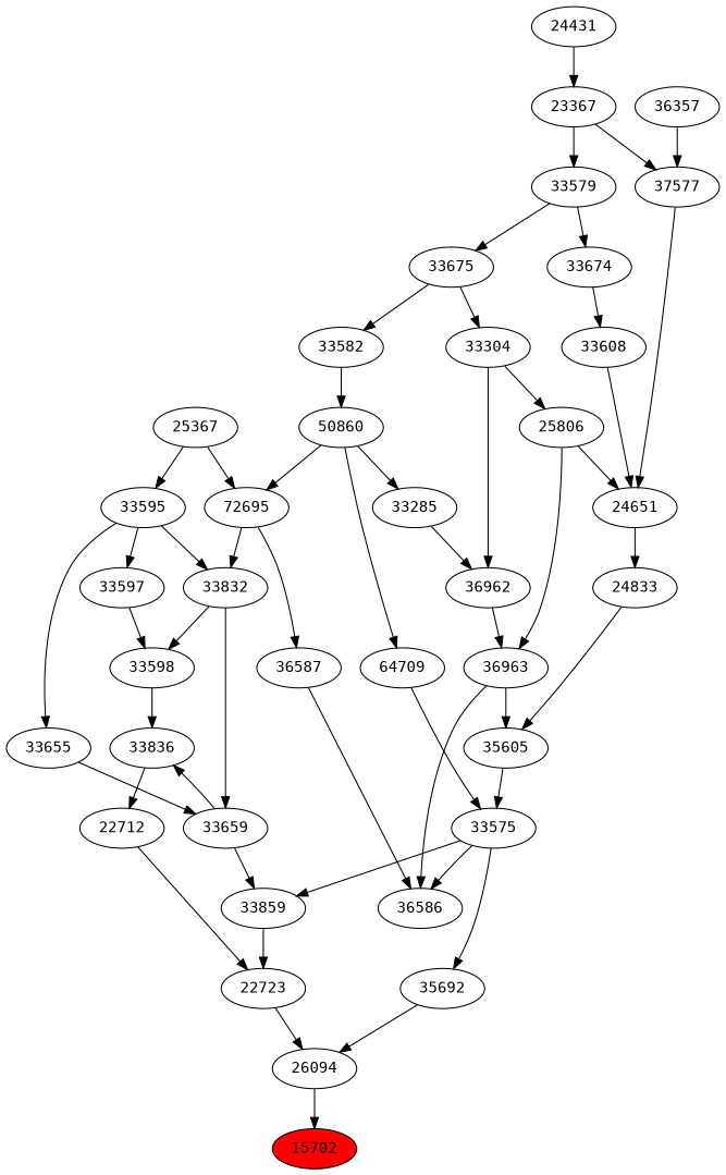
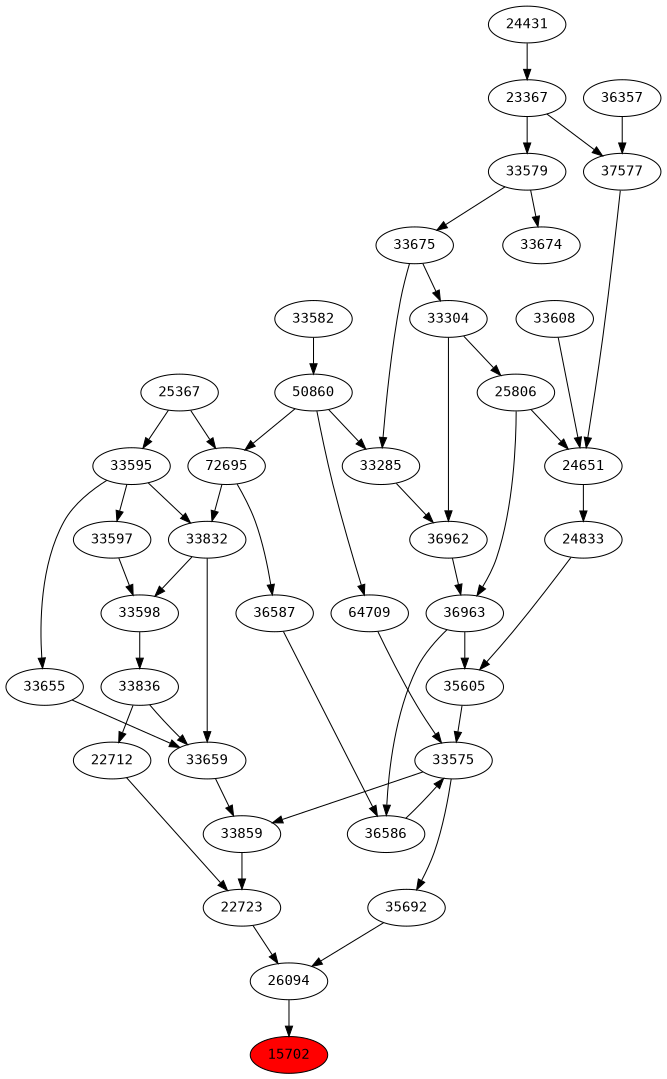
  strict digraph {
    fontname="DejaVu Sans Mono"
    node [fontname="DejaVu Sans Mono"]
    edge [fontname="DejaVu Sans Mono"]
    n1 [fillcolor=red label=15702 style=filled]
    n2 [label=26094]
    n3 [label=35692]
    n4 [label=22723]
    n5 [label=33575]
    n6 [label=33859]
    n7 [label=22712]
    n8 [label=36586]
    n9 [label=35605]
    n10 [label=64709]
    n11 [label=33836]
    n12 [label=33659]
    n13 [label=36587]
    n14 [label=36963]
    n15 [label=24833]
    n16 [label=50860]
    n17 [label=72695]
    n18 [label=33285]
    n19 [label=33832]
    n20 [label=36962]
    n21 [label=33598]
    n22 [label=33655]
    n23 [label=25806]
    n24 [label=24651]
    n25 [label=33582]
    n26 [label=33597]
    n27 [label=33595]
    n28 [label=25367]
    n29 [label=33304]
    n30 [label=33608]
    n31 [label=37577]
    n32 [label=33675]
    n33 [label=36357]
    n34 [label=33674]
    n35 [label=33579]
    n36 [label=23367]
    n37 [label=24431]
    n2 -> n1
    n3 -> n2
    n4 -> n2
    n5 -> n3
    n5 -> n6
    n6 -> n4
    n7 -> n4
-   n5 -> n8
+   n8 -> n5
    n9 -> n5
    n10 -> n5
    n11 -> n7
    n12 -> n6
-   n12 -> n11
+   n11 -> n12
    n13 -> n8
    n14 -> n8
    n14 -> n9
    n15 -> n9
    n16 -> n10
    n16 -> n17
    n16 -> n18
    n17 -> n13
    n17 -> n19
    n18 -> n20
    n19 -> n12
    n19 -> n21
    n20 -> n14
    n21 -> n11
    n22 -> n12
    n23 -> n14
    n23 -> n24
    n24 -> n15
    n25 -> n16
    n26 -> n21
    n27 -> n19
    n27 -> n22
    n27 -> n26
    n28 -> n17
    n28 -> n27
    n29 -> n20
    n29 -> n23
    n30 -> n24
    n31 -> n24
-   n32 -> n25
+   n32 -> n18
    n32 -> n29
    n33 -> n31
-   n34 -> n30
    n35 -> n32
    n35 -> n34
    n36 -> n31
    n36 -> n35
    n37 -> n36
  }
